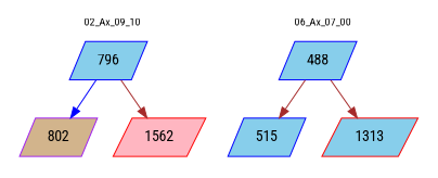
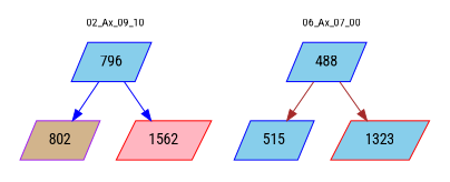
  digraph {
    fontname="Roboto Condensed"
    node [color=blue fillcolor=skyblue fontname="Roboto Condensed" shape=parallelogram style=filled]
    edge [color=blue fontname="Roboto Condensed"]
    n1 [label=796]
    n2 [color=purple fillcolor=tan label=802]
    n3 [color=red fillcolor=lightpink label=1562]
    n4 [label=488]
    n5 [label=515]
-   n6 [color=red label=1313]
+   n6 [color=red label=1323]
    subgraph cluster_1 {
      color=white
      fontsize=10
      label="02_Ax_09_10"
      n1
      n2
      n3
    }
    subgraph cluster_2 {
      color=white
      fontsize=10
      label="06_Ax_07_00"
      n4
      n5
      n6
    }
    n1 -> n2
-   n1 -> n3 [color=brown]
+   n1 -> n3
    n4 -> n5 [color=brown]
    n4 -> n6 [color=brown]
  }
